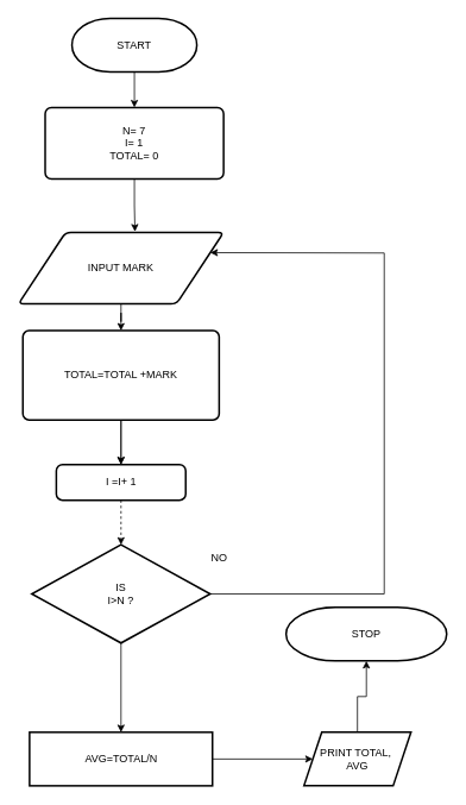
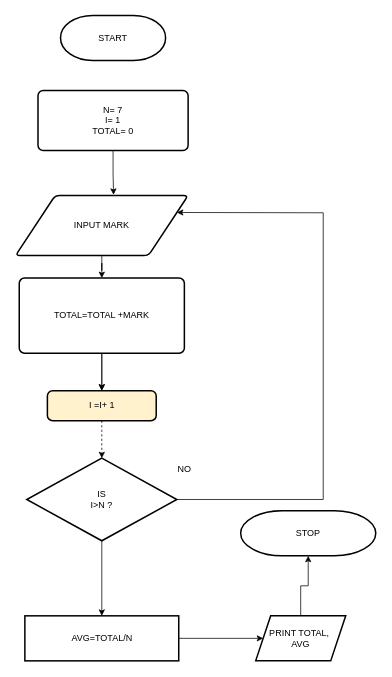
  <mxCell id="0" />
  <mxCell id="1" parent="0" />
- <mxCell id="2" value="" style="edgeStyle=orthogonalEdgeStyle;rounded=0;orthogonalLoop=1;jettySize=auto;html=1;" edge="1" parent="1" source="3" target="5"><mxGeometry relative="1" as="geometry" /></mxCell>
  <mxCell id="3" value="START" style="strokeWidth=2;html=1;shape=mxgraph.flowchart.terminator;whiteSpace=wrap;" vertex="1" parent="1"><mxGeometry x="80" y="20" width="140" height="60" as="geometry" /></mxCell>
  <mxCell id="4" style="edgeStyle=orthogonalEdgeStyle;rounded=0;orthogonalLoop=1;jettySize=auto;html=1;entryX=0.568;entryY=-0.012;entryDx=0;entryDy=0;entryPerimeter=0;" edge="1" parent="1" source="5" target="7"><mxGeometry relative="1" as="geometry" /></mxCell>
  <mxCell id="5" value="N= 7&lt;br&gt;I= 1&lt;br&gt;TOTAL= 0" style="rounded=1;whiteSpace=wrap;html=1;absoluteArcSize=1;arcSize=14;strokeWidth=2;" vertex="1" parent="1"><mxGeometry x="50" y="120" width="200" height="80" as="geometry" /></mxCell>
  <mxCell id="6" value="" style="edgeStyle=orthogonalEdgeStyle;rounded=0;orthogonalLoop=1;jettySize=auto;html=1;" edge="1" parent="1" source="7" target="10"><mxGeometry relative="1" as="geometry" /></mxCell>
  <mxCell id="7" value="INPUT MARK" style="shape=parallelogram;html=1;strokeWidth=2;perimeter=parallelogramPerimeter;whiteSpace=wrap;rounded=1;arcSize=12;size=0.23;" vertex="1" parent="1"><mxGeometry x="20" y="260" width="230" height="80" as="geometry" /></mxCell>
  <mxCell id="8" value="" style="edgeStyle=orthogonalEdgeStyle;rounded=0;orthogonalLoop=1;jettySize=auto;html=1;" edge="1" parent="1" source="10" target="12"><mxGeometry relative="1" as="geometry" /></mxCell>
  <mxCell id="9" value="" style="edgeStyle=orthogonalEdgeStyle;rounded=0;orthogonalLoop=1;jettySize=auto;html=1;" edge="1" parent="1" source="10" target="12"><mxGeometry relative="1" as="geometry" /></mxCell>
  <mxCell id="10" value="TOTAL=TOTAL +MARK" style="rounded=1;whiteSpace=wrap;html=1;absoluteArcSize=1;arcSize=14;strokeWidth=2;" vertex="1" parent="1"><mxGeometry x="25" y="370" width="220" height="100" as="geometry" /></mxCell>
  <mxCell id="11" value="" style="edgeStyle=orthogonalEdgeStyle;rounded=0;orthogonalLoop=1;jettySize=auto;html=1;dashed=1;" edge="1" parent="1" source="12" target="14"><mxGeometry relative="1" as="geometry" /></mxCell>
- <mxCell id="12" value="I =I+ 1" style="rounded=1;whiteSpace=wrap;html=1;absoluteArcSize=1;arcSize=14;strokeWidth=2;" vertex="1" parent="1"><mxGeometry x="62.5" y="520" width="145" height="40" as="geometry" /></mxCell>
+ <mxCell id="12" value="I =I+ 1" style="rounded=1;whiteSpace=wrap;html=1;absoluteArcSize=1;arcSize=14;strokeWidth=2;fillColor=#fff2cc;" vertex="1" parent="1"><mxGeometry x="62.5" y="520" width="145" height="40" as="geometry" /></mxCell>
  <mxCell id="13" value="" style="edgeStyle=orthogonalEdgeStyle;rounded=0;orthogonalLoop=1;jettySize=auto;html=1;" edge="1" parent="1" source="14" target="16"><mxGeometry relative="1" as="geometry" /></mxCell>
  <mxCell id="14" value="IS&lt;br&gt;I&amp;gt;N ?" style="strokeWidth=2;html=1;shape=mxgraph.flowchart.decision;whiteSpace=wrap;" vertex="1" parent="1"><mxGeometry x="35" y="610" width="200" height="110" as="geometry" /></mxCell>
  <mxCell id="15" value="" style="edgeStyle=orthogonalEdgeStyle;rounded=0;orthogonalLoop=1;jettySize=auto;html=1;" edge="1" parent="1" source="16" target="18"><mxGeometry relative="1" as="geometry" /></mxCell>
  <mxCell id="16" value="AVG=TOTAL/N" style="whiteSpace=wrap;html=1;strokeWidth=2;" vertex="1" parent="1"><mxGeometry x="32.5" y="820" width="205" height="60" as="geometry" /></mxCell>
  <mxCell id="17" value="" style="edgeStyle=orthogonalEdgeStyle;rounded=0;orthogonalLoop=1;jettySize=auto;html=1;" edge="1" parent="1" source="18" target="19"><mxGeometry relative="1" as="geometry" /></mxCell>
  <mxCell id="18" value="PRINT TOTAL,&amp;nbsp;&lt;br&gt;AVG" style="shape=parallelogram;perimeter=parallelogramPerimeter;whiteSpace=wrap;html=1;fixedSize=1;strokeWidth=2;" vertex="1" parent="1"><mxGeometry x="340" y="820" width="120" height="60" as="geometry" /></mxCell>
  <mxCell id="19" value="STOP" style="strokeWidth=2;html=1;shape=mxgraph.flowchart.terminator;whiteSpace=wrap;" vertex="1" parent="1"><mxGeometry x="320" y="680" width="180" height="60" as="geometry" /></mxCell>
  <mxCell id="20" value="NO" style="text;html=1;align=center;verticalAlign=middle;resizable=0;points=[];autosize=1;strokeColor=none;fillColor=none;" vertex="1" parent="1"><mxGeometry x="225" y="610" width="40" height="30" as="geometry" /></mxCell>
  <mxCell id="21" value="" style="endArrow=classic;html=1;rounded=0;entryX=1;entryY=0.25;entryDx=0;entryDy=0;exitX=1;exitY=0.5;exitDx=0;exitDy=0;exitPerimeter=0;" edge="1" parent="1" source="14" target="7"><mxGeometry width="50" height="50" relative="1" as="geometry"><mxPoint x="270" y="660" as="sourcePoint" /><mxPoint x="440" y="300" as="targetPoint" /><Array as="points"><mxPoint x="430" y="665" /><mxPoint x="430" y="283" /></Array></mxGeometry></mxCell>
